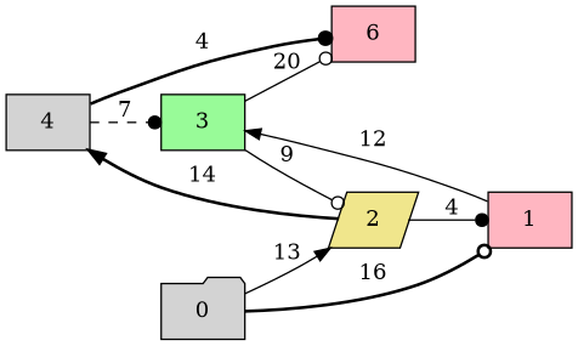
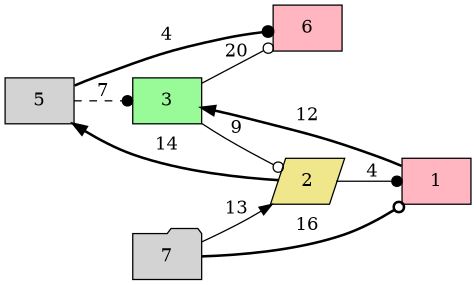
  digraph {
    rankdir=LR
    node [fillcolor=lightpink shape=box style=filled]
    edge [arrowhead=dot style=solid]
    n1 [label=6]
-   4 [fillcolor=lightgrey]
+   4 [fillcolor=lightgrey label=5]
    3 [fillcolor=palegreen]
    2 [fillcolor=khaki shape=parallelogram]
    1
-   0 [fillcolor=lightgrey shape=folder]
+   0 [fillcolor=lightgrey shape=folder label=7]
    4 -> n1 [label=4 style=bold]
    4 -> 3 [label=7 style=dashed]
    3 -> n1 [arrowhead=odot label=20]
    3 -> 2 [arrowhead=odot label=9]
    2 -> 4 [arrowhead=normal label=14 style=bold]
    2 -> 1 [label=4]
-   1 -> 3 [arrowhead=normal label=12]
+   1 -> 3 [arrowhead=normal label=12 style=bold]
    0 -> 2 [arrowhead=normal label=13]
    0 -> 1 [arrowhead=odot label=16 style=bold]
  }
